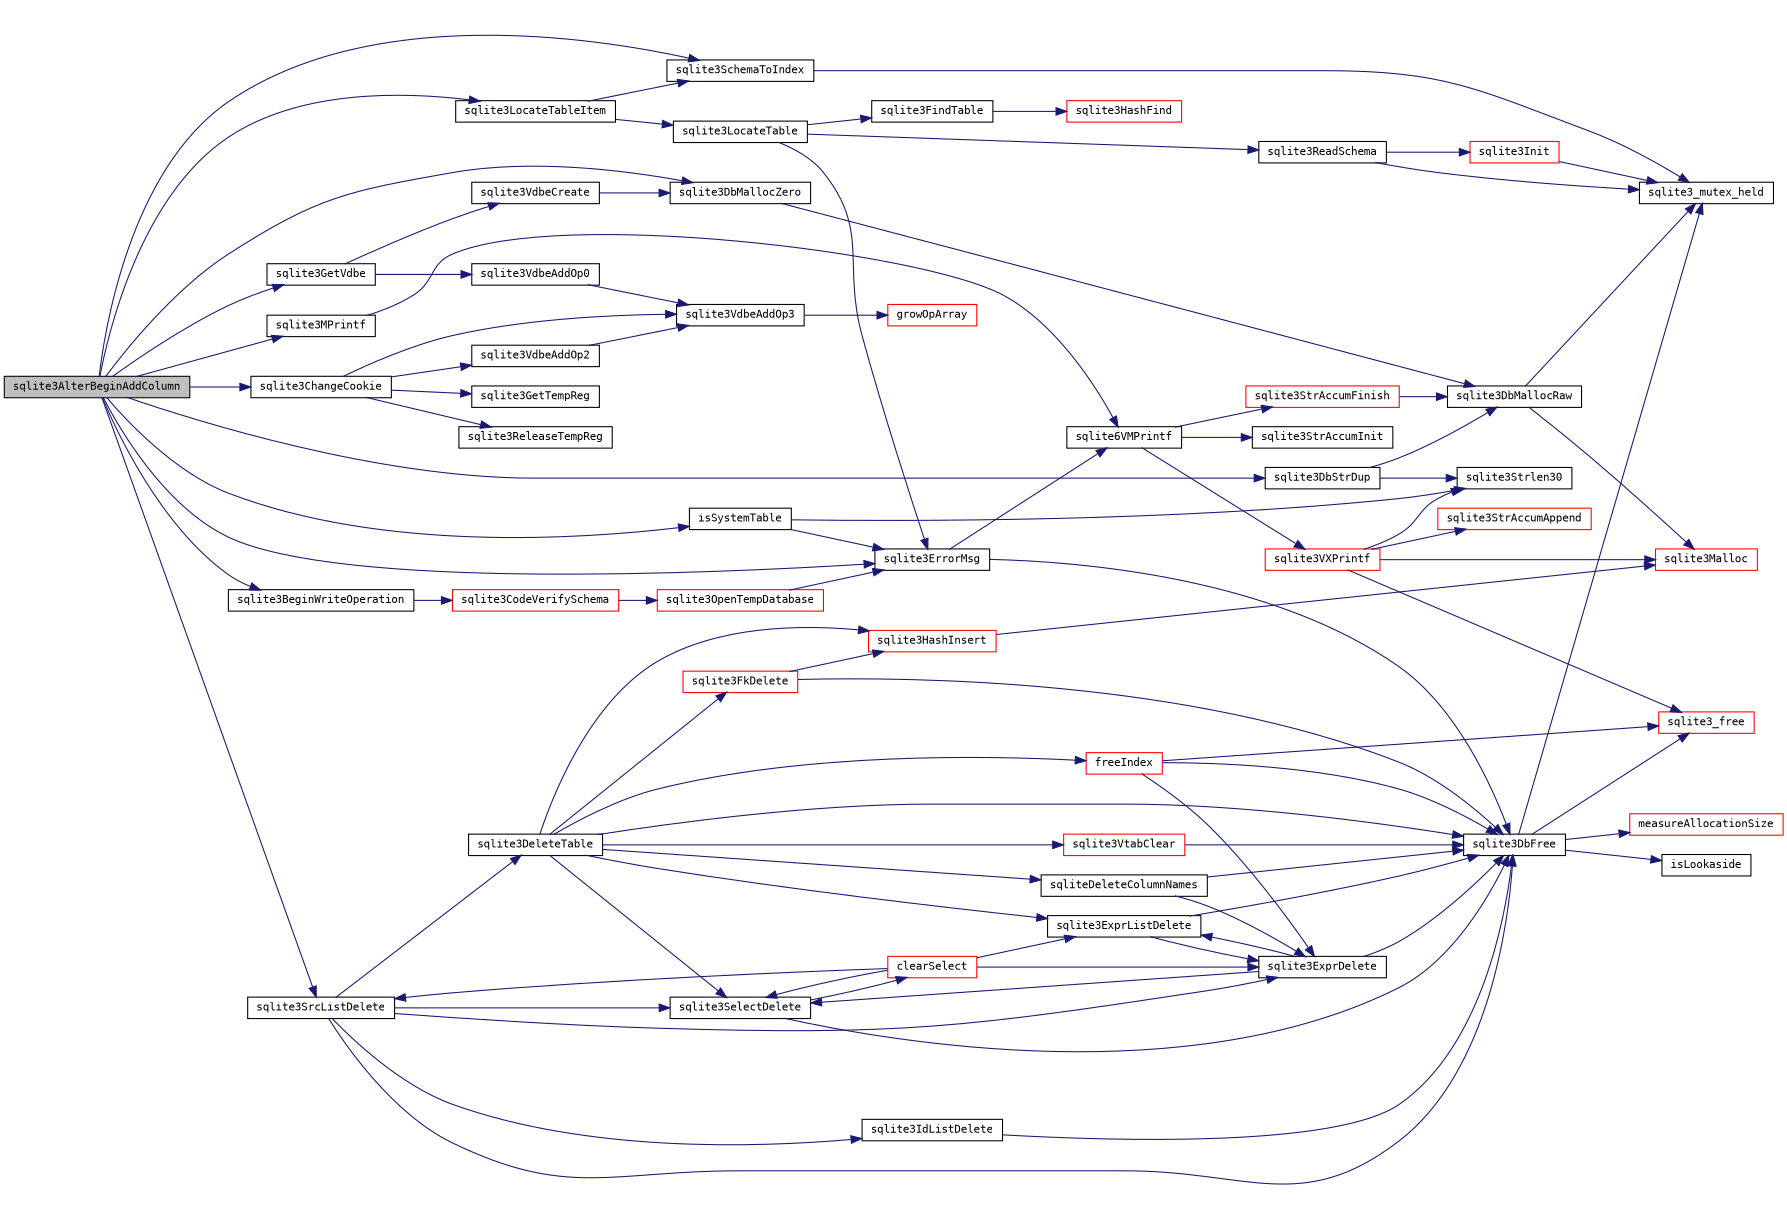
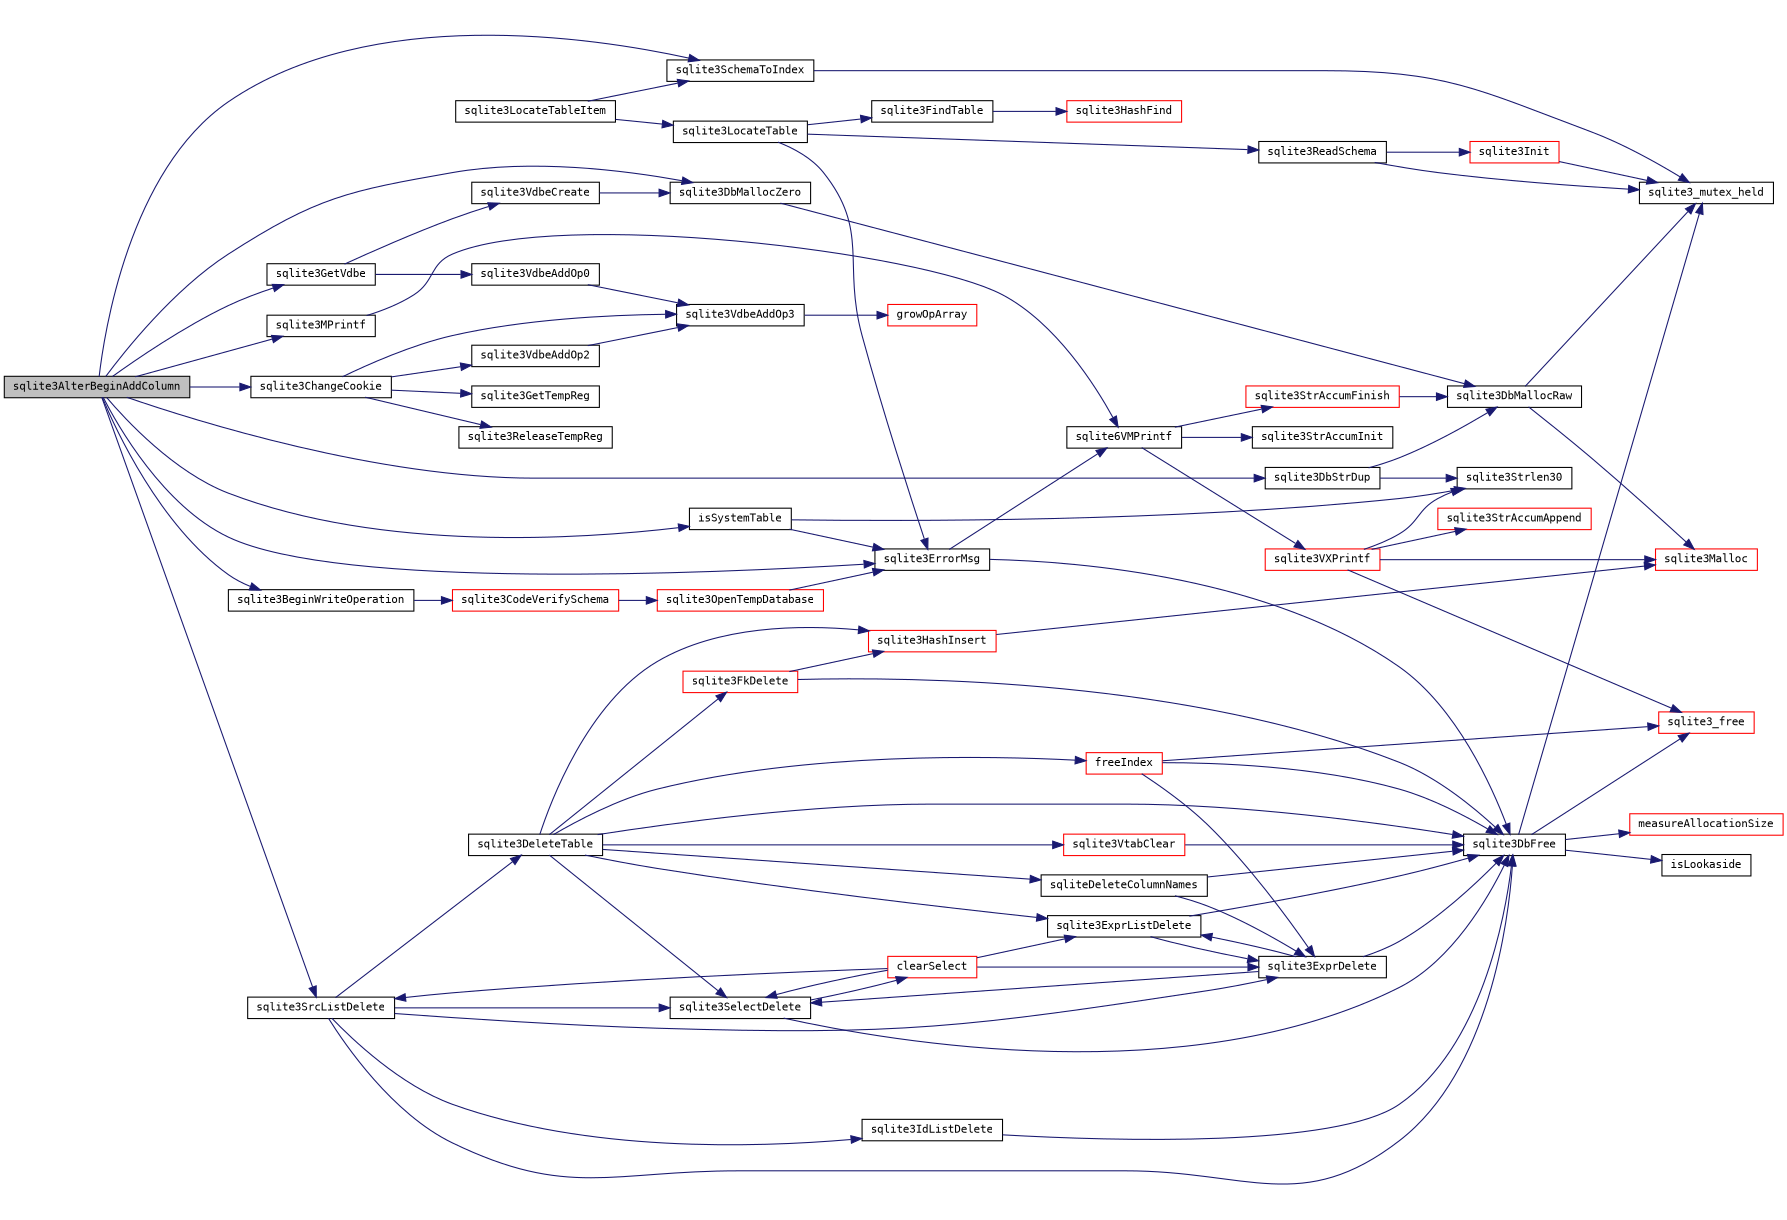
  digraph {
    fontname="DejaVu Sans Mono"
    rankdir=LR
    node [color=black fillcolor=white fontname="DejaVu Sans Mono" fontsize=10 shape=record style=filled]
    edge [color=midnightblue fontname="DejaVu Sans Mono" fontsize=10 labelfontname=FreeSans labelfontsize=10 style=solid]
    n1 [fillcolor=grey75 fontcolor=black height=0.2 label=sqlite3AlterBeginAddColumn width=0.4]
    n2 [height=0.2 label=sqlite3LocateTableItem width=0.4]
    n3 [height=0.2 label=sqlite3SchemaToIndex width=0.4]
    n4 [height=0.2 label=sqlite3ErrorMsg width=0.4]
    n5 [height=0.2 label=isSystemTable width=0.4]
    n6 [height=0.2 label=sqlite3DbMallocZero width=0.4]
    n7 [height=0.2 label=sqlite3MPrintf width=0.4]
    n8 [height=0.2 label=sqlite3DbStrDup width=0.4]
    n9 [height=0.2 label=sqlite3BeginWriteOperation width=0.4]
    n10 [height=0.2 label=sqlite3GetVdbe width=0.4]
    n11 [height=0.2 label=sqlite3ChangeCookie width=0.4]
    n12 [height=0.2 label=sqlite3SrcListDelete width=0.4]
    n13 [height=0.2 label=sqlite3LocateTable width=0.4]
    n14 [height=0.2 label=sqlite3_mutex_held width=0.4]
    n15 [height=0.2 label=sqlite6VMPrintf width=0.4]
    n16 [height=0.2 label=sqlite3DbFree width=0.4]
    n17 [height=0.2 label=sqlite3Strlen30 width=0.4]
    n18 [height=0.2 label=sqlite3DbMallocRaw width=0.4]
    n19 [color=red height=0.2 label=sqlite3CodeVerifySchema width=0.4]
    n20 [height=0.2 label=sqlite3VdbeCreate width=0.4]
    n21 [height=0.2 label=sqlite3VdbeAddOp0 width=0.4]
    n22 [height=0.2 label=sqlite3VdbeAddOp3 width=0.4]
    n23 [height=0.2 label=sqlite3GetTempReg width=0.4]
    n24 [height=0.2 label=sqlite3VdbeAddOp2 width=0.4]
    n25 [height=0.2 label=sqlite3ReleaseTempReg width=0.4]
    n26 [height=0.2 label=sqlite3DeleteTable width=0.4]
    n27 [height=0.2 label=sqlite3ExprDelete width=0.4]
    n28 [height=0.2 label=sqlite3SelectDelete width=0.4]
    n29 [height=0.2 label=sqlite3IdListDelete width=0.4]
    n30 [height=0.2 label=sqlite3ReadSchema width=0.4]
    n31 [height=0.2 label=sqlite3FindTable width=0.4]
    n32 [color=red height=0.2 label=sqlite3Init width=0.4]
    n33 [color=red height=0.2 label=sqlite3HashFind width=0.4]
    n34 [height=0.2 label=sqlite3StrAccumInit width=0.4]
    n35 [color=red height=0.2 label=sqlite3VXPrintf width=0.4]
    n36 [color=red height=0.2 label=sqlite3StrAccumFinish width=0.4]
    n37 [color=red height=0.2 label=sqlite3_free width=0.4]
    n38 [color=red height=0.2 label=measureAllocationSize width=0.4]
    n39 [height=0.2 label=isLookaside width=0.4]
    n40 [color=red height=0.2 label=sqlite3StrAccumAppend width=0.4]
    n41 [color=red height=0.2 label=sqlite3Malloc width=0.4]
    n42 [color=red height=0.2 label=sqlite3OpenTempDatabase width=0.4]
    n43 [color=red height=0.2 label=growOpArray width=0.4]
    n44 [color=red height=0.2 label=sqlite3HashInsert width=0.4]
    n45 [color=red height=0.2 label=freeIndex width=0.4]
    n46 [height=0.2 label=sqlite3ExprListDelete width=0.4]
    n47 [color=red height=0.2 label=sqlite3FkDelete width=0.4]
    n48 [height=0.2 label=sqliteDeleteColumnNames width=0.4]
    n49 [color=red height=0.2 label=sqlite3VtabClear width=0.4]
    n50 [color=red height=0.2 label=clearSelect width=0.4]
-   n1 -> n2
    n1 -> n3
    n1 -> n4
    n1 -> n5
    n1 -> n6
    n1 -> n7
    n1 -> n8
    n1 -> n9
    n1 -> n10
    n1 -> n11
    n1 -> n12
    n2 -> n3
    n2 -> n13
    n3 -> n14
    n4 -> n15
    n4 -> n16
    n5 -> n4
    n5 -> n17
    n6 -> n18
    n7 -> n15
    n8 -> n17
    n8 -> n18
    n9 -> n19
    n10 -> n20
    n10 -> n21
    n11 -> n22
    n11 -> n23
    n11 -> n24
    n11 -> n25
    n12 -> n16
    n12 -> n26
    n12 -> n27
    n12 -> n28
    n12 -> n29
    n13 -> n4
    n13 -> n30
    n13 -> n31
    n15 -> n34
    n15 -> n35
    n15 -> n36
    n16 -> n14
    n16 -> n37
    n16 -> n38
    n16 -> n39
    n18 -> n14
    n18 -> n41
    n19 -> n42
    n20 -> n6
    n21 -> n22
    n22 -> n43
    n24 -> n22
    n26 -> n16
    n26 -> n28
    n26 -> n44
    n26 -> n45
    n26 -> n46
    n26 -> n47
    n26 -> n48
    n26 -> n49
    n27 -> n16
    n27 -> n28
    n27 -> n46
    n28 -> n16
    n28 -> n50
    n29 -> n16
    n30 -> n14
    n30 -> n32
    n31 -> n33
    n32 -> n14
    n35 -> n17
    n35 -> n37
    n35 -> n40
    n35 -> n41
    n36 -> n18
    n42 -> n4
    n44 -> n41
    n45 -> n16
    n45 -> n27
    n45 -> n37
    n46 -> n16
    n46 -> n27
    n47 -> n16
    n47 -> n44
    n48 -> n16
    n48 -> n27
    n49 -> n16
    n50 -> n12
    n50 -> n27
    n50 -> n28
    n50 -> n46
  }
